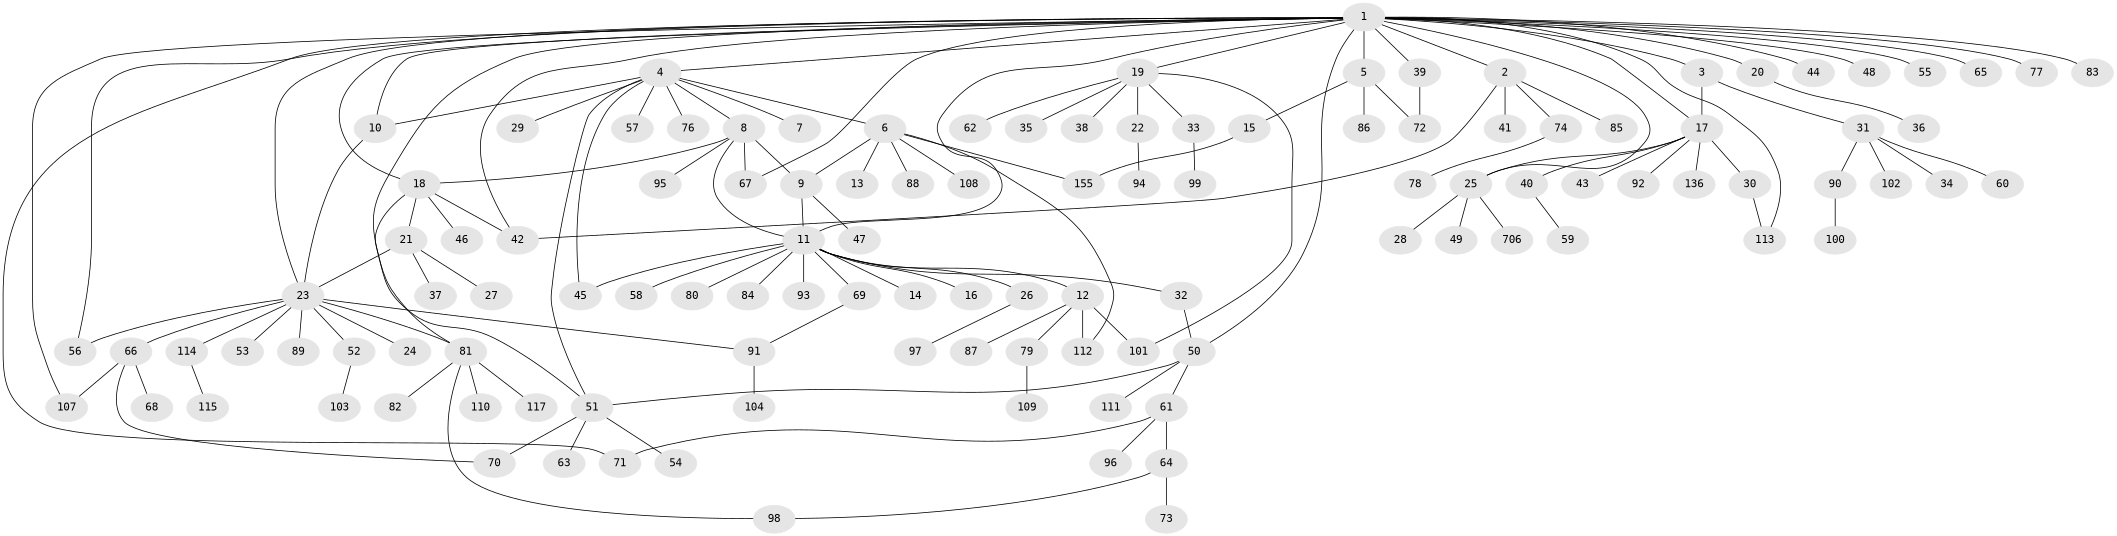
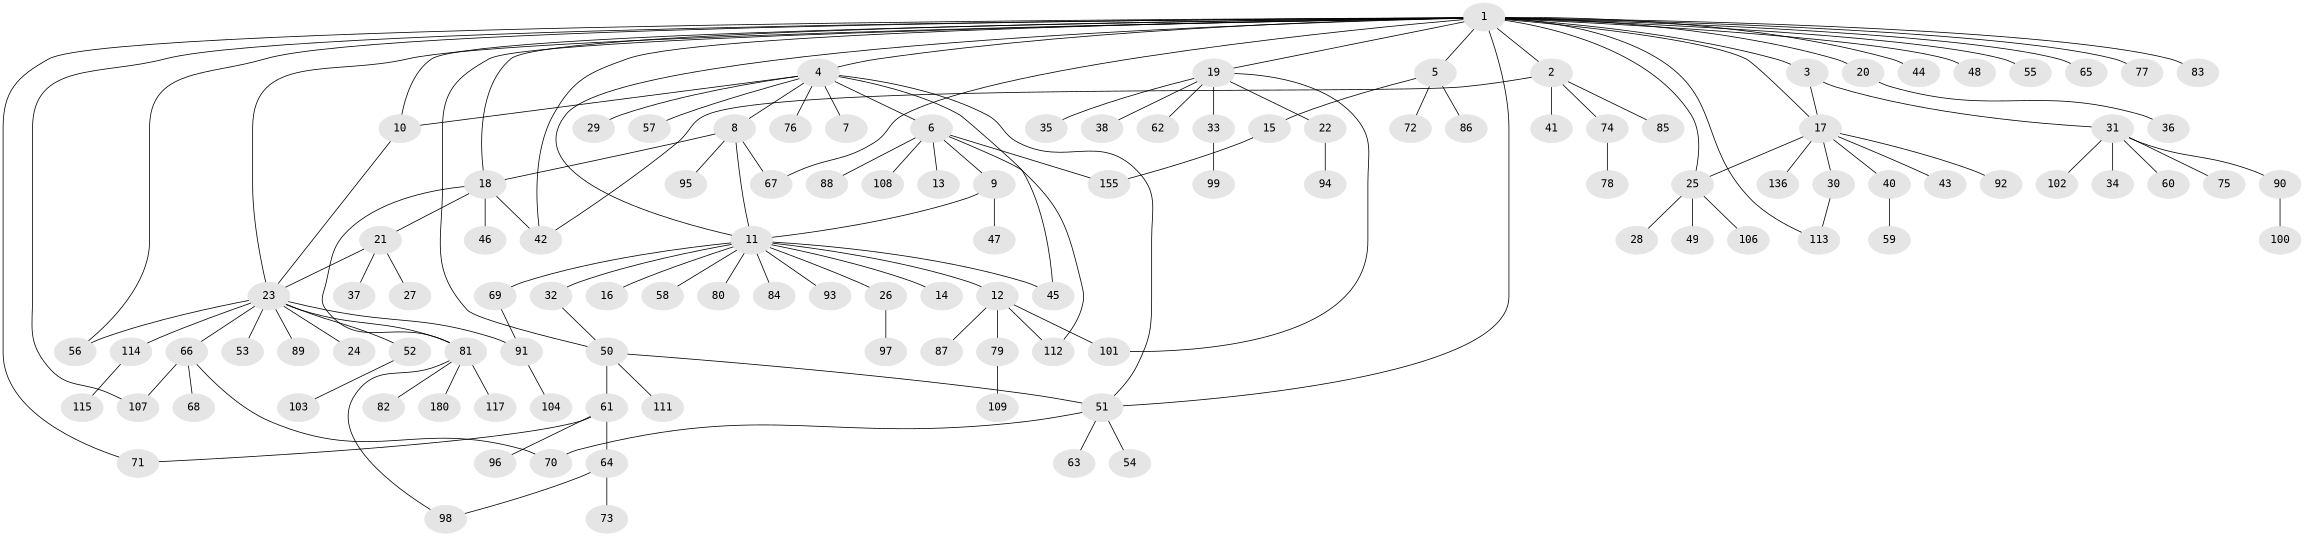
  graph {
    fontname="DejaVu Sans Mono"
    node [color=gray90 fontname="DejaVu Sans Mono" style=filled]
    edge [fontname="DejaVu Sans Mono"]
    1
    2
    3
    4
    5
    10
    11
    17
    18
    19
    20
    23
    25
-   39
    42
    44
    48
    50
    51
    55
    56
    65
    67
    71
    77
    83
    107
    113
    41
    74
    85
    31
    6
    7
    8
    29
    45
    57
    76
    15
    72
    86
    12
    14
    16
    26
    32
    58
    69
    80
    84
    93
    30
    40
    43
    92
    n57 [label=136]
    21
    46
    81
    101
    22
    33
    35
    38
    62
    36
    24
    52
    53
    66
    89
    91
    114
    28
    49
-   106 [label=706]
+   106
    61
    111
    54
    63
    70
    78
    34
    60
+   75
    90
    102
    9
    13
    88
    n92 [label=155]
    108
    112
    95
    47
    79
    87
    97
    109
    59
    27
    37
    82
    98
-   110
+   110 [label=180]
    117
    94
    99
    103
    68
    104
    115
    100
    64
    96
    73
    1 -- 2
    1 -- 3
    1 -- 4
    1 -- 5
    1 -- 10
    1 -- 11
    1 -- 17
    1 -- 18
    1 -- 19
    1 -- 20
    1 -- 23
    1 -- 25
-   1 -- 39
    1 -- 42
    1 -- 44
    1 -- 48
    1 -- 50
    1 -- 51
    1 -- 55
    1 -- 56
    1 -- 65
    1 -- 67
    1 -- 71
    1 -- 77
    1 -- 83
    1 -- 107
    1 -- 113
    2 -- 42
    2 -- 41
    2 -- 74
    2 -- 85
    3 -- 17
    3 -- 31
    4 -- 10
    4 -- 51
    4 -- 6
    4 -- 7
    4 -- 8
    4 -- 29
    4 -- 45
    4 -- 57
    4 -- 76
    5 -- 15
    5 -- 72
    5 -- 86
    10 -- 23
    11 -- 45
    11 -- 12
    11 -- 14
    11 -- 16
    11 -- 26
    11 -- 32
    11 -- 58
    11 -- 69
    11 -- 80
    11 -- 84
    11 -- 93
    17 -- 25
    17 -- 30
    17 -- 40
    17 -- 43
    17 -- 92
    17 -- n57
    18 -- 42
    18 -- 21
    18 -- 46
    18 -- 81
    19 -- 101
    19 -- 22
    19 -- 33
    19 -- 35
    19 -- 38
    19 -- 62
    20 -- 36
    23 -- 56
    23 -- 81
    23 -- 24
    23 -- 52
    23 -- 53
    23 -- 66
    23 -- 89
    23 -- 91
    23 -- 114
    25 -- 28
    25 -- 49
    25 -- 106
-   39 -- 72
    50 -- 51
    50 -- 61
    50 -- 111
    51 -- 54
    51 -- 63
    51 -- 70
    74 -- 78
    31 -- 34
    31 -- 60
+   31 -- 75
    31 -- 90
    31 -- 102
    6 -- 9
    6 -- 13
    6 -- 88
    6 -- n92
    6 -- 108
    6 -- 112
    8 -- 11
    8 -- 18
    8 -- 67
-   8 -- 9
    8 -- 95
    15 -- n92
    12 -- 101
    12 -- 112
    12 -- 79
    12 -- 87
    26 -- 97
    32 -- 50
    69 -- 91
    30 -- 113
    40 -- 59
    21 -- 23
    21 -- 27
    21 -- 37
    81 -- 82
    81 -- 98
    81 -- 110
    81 -- 117
    22 -- 94
    33 -- 99
    52 -- 103
    66 -- 107
    66 -- 70
    66 -- 68
    91 -- 104
    114 -- 115
    61 -- 71
    61 -- 64
    61 -- 96
    90 -- 100
    9 -- 11
    9 -- 47
    79 -- 109
    64 -- 98
    64 -- 73
  }
